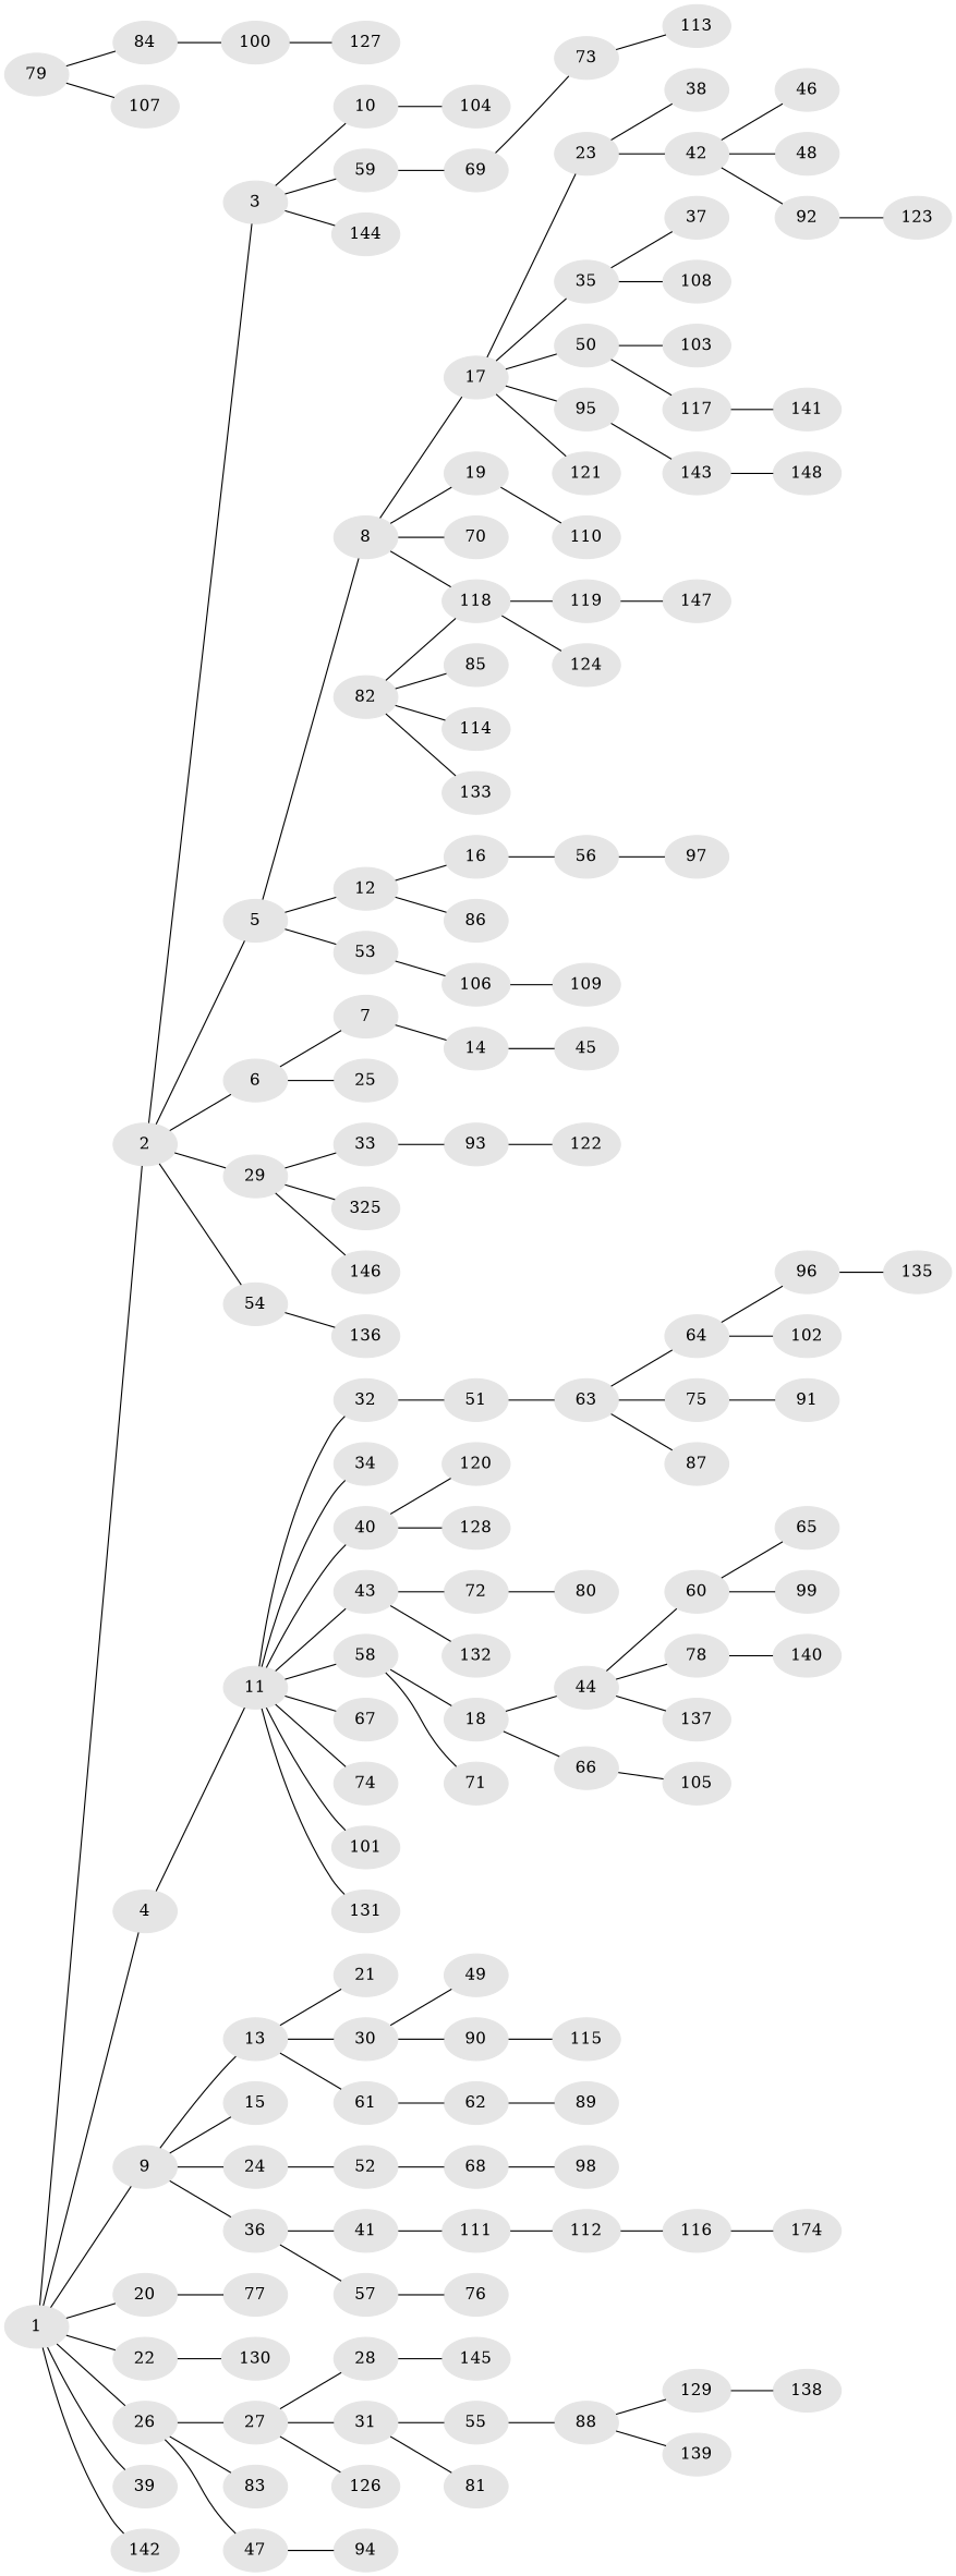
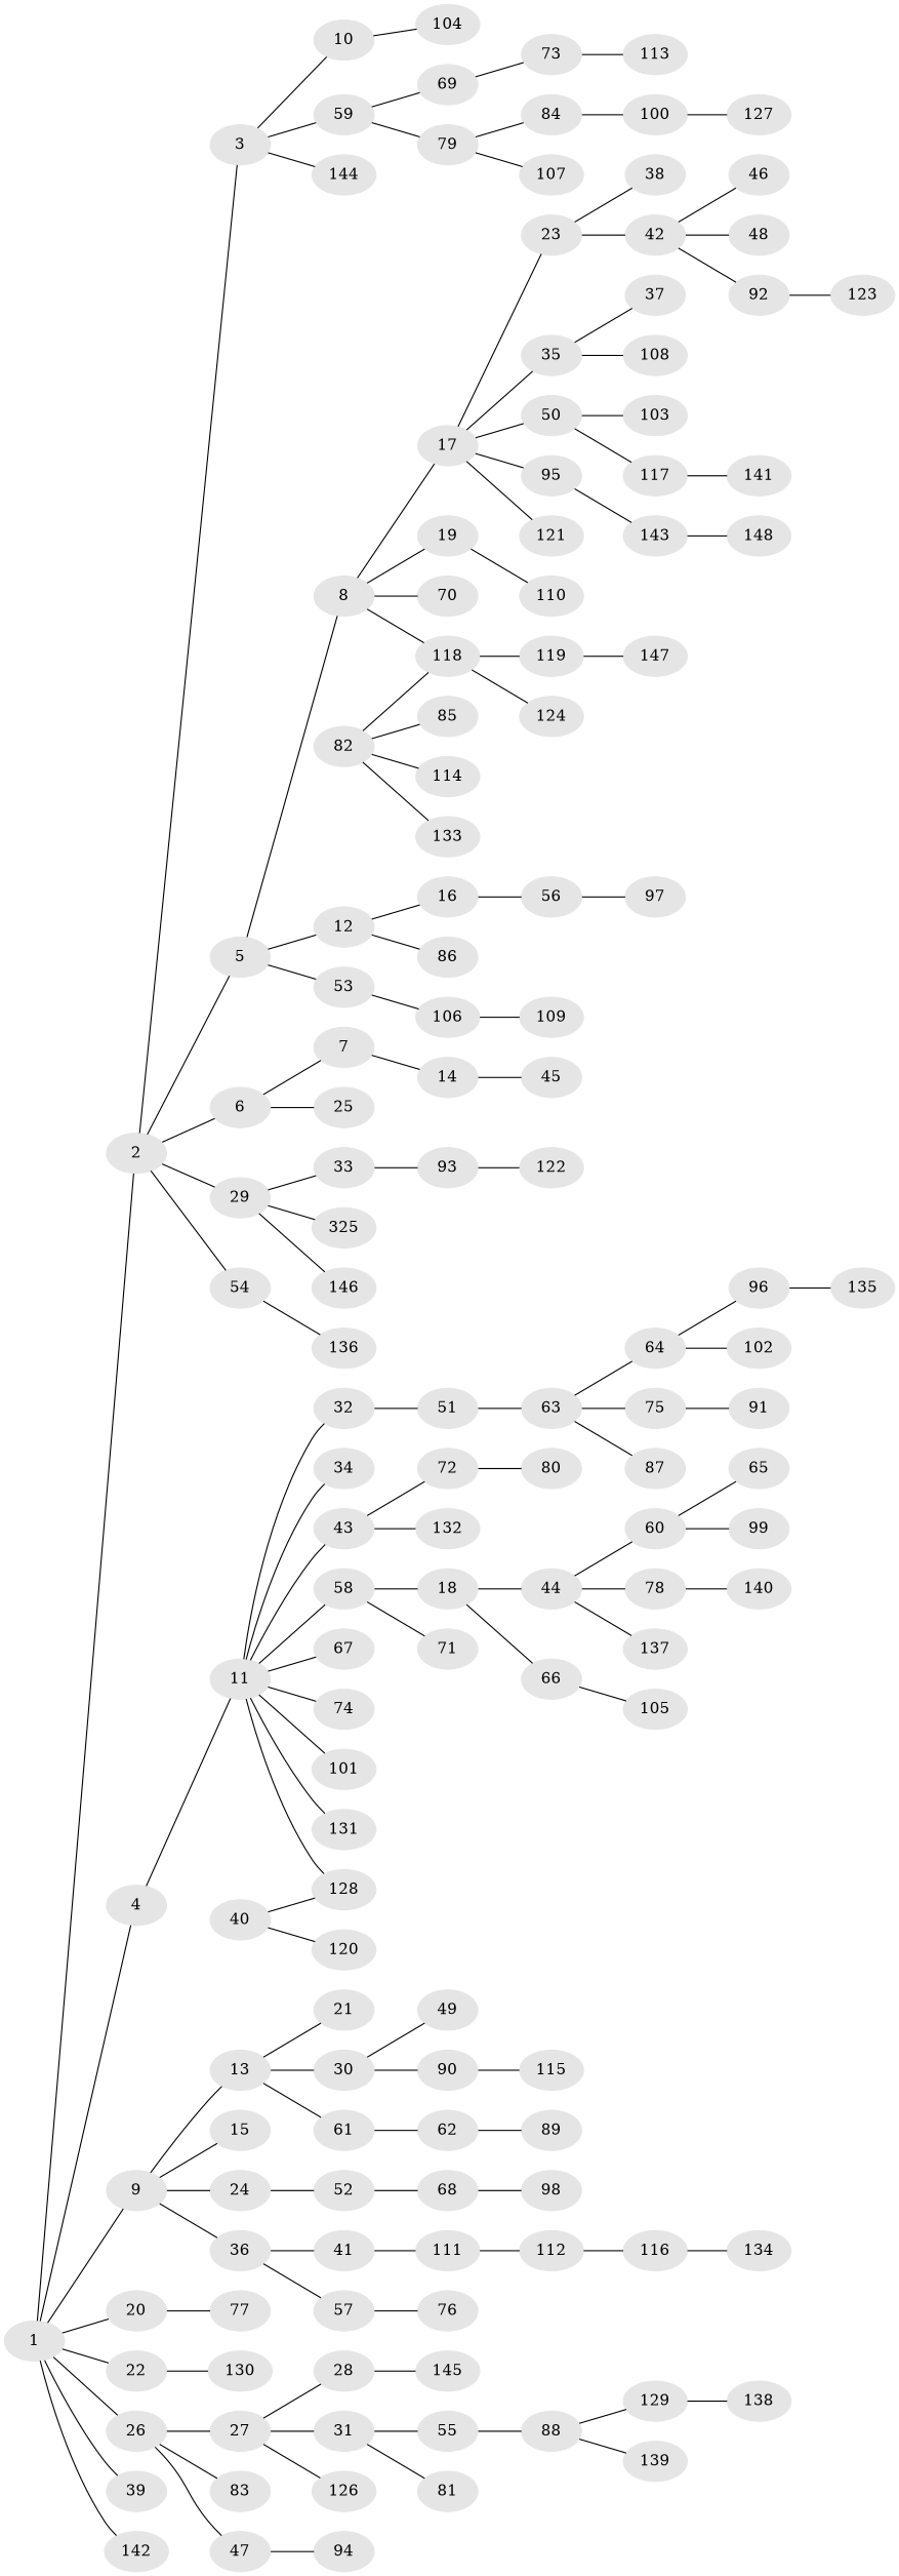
  graph {
    rankdir=LR
    node [color=gray90 style=filled]
    1
    2
    4
    9
    20
    22
    26
    39
    142
    3
    5
    6
    29
    54
    11
    13
    15
    24
    36
    77
    130
    27
    83
    47
    10
    59
    144
    8
    12
    53
    7
    25
    33
    n34 [label=325]
    146
    136
    104
    69
    79
    32
    34
    40
    43
    58
    67
    74
    101
    131
    17
    19
    70
    118
    16
    86
    106
    14
    45
    23
    35
    50
    95
    121
    110
    82
    85
    114
    133
    21
    30
    61
    52
    41
    57
    18
    44
    66
    51
    120
    128
    72
    132
    71
    56
    49
    90
    62
    97
    38
    42
    37
    108
    103
    117
    143
    60
    78
    137
    105
    46
    48
    92
    68
    28
    31
    126
    145
    55
    81
    94
    93
    115
    88
    63
    122
    111
    76
    112
    123
    80
    65
    99
    140
    141
    64
    75
    87
    98
    109
    129
    139
    73
    84
    107
    89
    96
    102
    91
    135
    113
    100
    119
    124
    127
    138
    148
    116
-   134 [label=174]
+   134
    147
    1 -- 2
    1 -- 4
    1 -- 9
    1 -- 20
    1 -- 22
    1 -- 26
    1 -- 39
    1 -- 142
    2 -- 3
    2 -- 5
    2 -- 6
    2 -- 29
    2 -- 54
    4 -- 11
    9 -- 13
    9 -- 15
    9 -- 24
    9 -- 36
    20 -- 77
    22 -- 130
    26 -- 27
    26 -- 83
    26 -- 47
    3 -- 10
    3 -- 59
    3 -- 144
    5 -- 8
    5 -- 12
    5 -- 53
    6 -- 7
    6 -- 25
    29 -- 33
    29 -- n34
    29 -- 146
    54 -- 136
    11 -- 32
    11 -- 34
-   11 -- 40
+   11 -- 128
    11 -- 43
    11 -- 58
    11 -- 67
    11 -- 74
    11 -- 101
    11 -- 131
    13 -- 21
    13 -- 30
    13 -- 61
    24 -- 52
    36 -- 41
    36 -- 57
    27 -- 28
    27 -- 31
    27 -- 126
    47 -- 94
    10 -- 104
    59 -- 69
+   59 -- 79
    8 -- 17
    8 -- 19
    8 -- 70
    8 -- 118
    12 -- 16
    12 -- 86
    53 -- 106
    7 -- 14
    33 -- 93
    69 -- 73
    79 -- 84
    79 -- 107
    32 -- 51
    40 -- 120
    40 -- 128
    43 -- 72
    43 -- 132
    58 -- 18
    58 -- 71
    17 -- 23
    17 -- 35
    17 -- 50
    17 -- 95
    17 -- 121
    19 -- 110
    118 -- 119
    118 -- 124
    16 -- 56
    106 -- 109
    14 -- 45
    23 -- 38
    23 -- 42
    35 -- 37
    35 -- 108
    50 -- 103
    50 -- 117
    95 -- 143
    82 -- 118
    82 -- 85
    82 -- 114
    82 -- 133
    30 -- 49
    30 -- 90
    61 -- 62
    52 -- 68
    41 -- 111
    57 -- 76
    18 -- 44
    18 -- 66
    44 -- 60
    44 -- 78
    44 -- 137
    66 -- 105
    51 -- 63
    72 -- 80
    56 -- 97
    90 -- 115
    62 -- 89
    42 -- 46
    42 -- 48
    42 -- 92
    117 -- 141
    143 -- 148
    60 -- 65
    60 -- 99
    78 -- 140
    92 -- 123
    68 -- 98
    28 -- 145
    31 -- 55
    31 -- 81
    55 -- 88
    93 -- 122
    88 -- 129
    88 -- 139
    63 -- 64
    63 -- 75
    63 -- 87
    111 -- 112
    112 -- 116
    64 -- 96
    64 -- 102
    75 -- 91
    129 -- 138
    73 -- 113
    84 -- 100
    96 -- 135
    100 -- 127
    119 -- 147
    116 -- 134
  }
